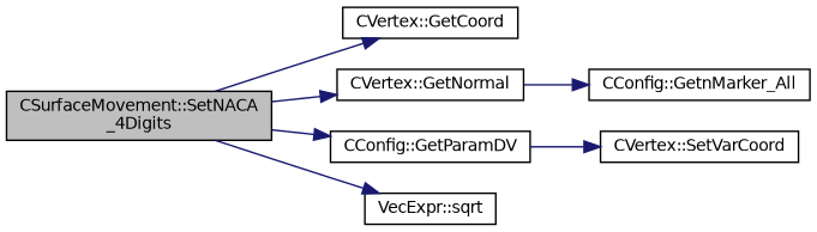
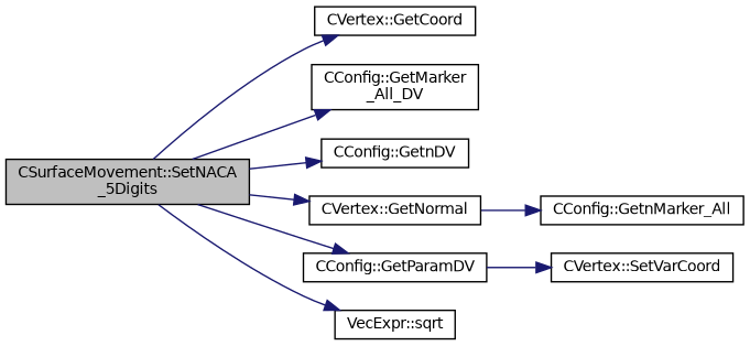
  digraph {
    rankdir=LR
    node [color=black fillcolor=white fontname=Helvetica fontsize=10 shape=record style=filled]
    edge [color=midnightblue fontname=Helvetica fontsize=10 labelfontname=Helvetica labelfontsize=10 style=solid]
-   n1 [fillcolor=grey75 fontcolor=black height=0.2 label="CSurfaceMovement::SetNACA\l_4Digits" width=0.4]
+   n1 [fillcolor=grey75 fontcolor=black height=0.2 label="CSurfaceMovement::SetNACA\l_5Digits" width=0.4]
    n2 [height=0.2 label="CVertex::GetCoord" width=0.4]
+   n3 [height=0.2 label="CConfig::GetMarker\l_All_DV" width=0.4]
+   n4 [height=0.2 label="CConfig::GetnDV" width=0.4]
    n5 [height=0.2 label="CVertex::GetNormal" width=0.4]
    n6 [height=0.2 label="CConfig::GetParamDV" width=0.4]
    n7 [height=0.2 label="VecExpr::sqrt" width=0.4]
    n8 [height=0.2 label="CConfig::GetnMarker_All" width=0.4]
    n9 [height=0.2 label="CVertex::SetVarCoord" width=0.4]
    n1 -> n2
+   n1 -> n3
+   n1 -> n4
    n1 -> n5
    n1 -> n6
    n1 -> n7
    n5 -> n8
    n6 -> n9
  }
